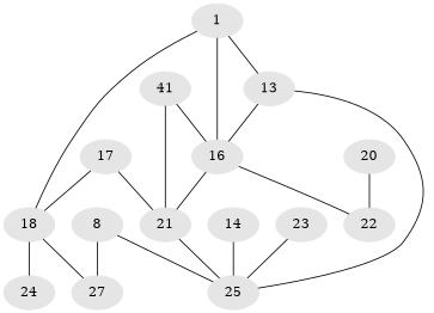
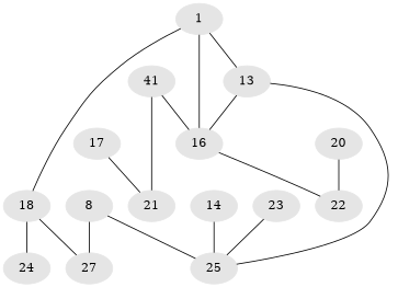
  graph {
    node [color=gray90 style=filled]
    edge [weight=1.0]
    n1 [label=1]
    13
    16
    18
    25
    21
    22
    27
    24
    8
    n11 [label=41]
    14
    17
    20
    23
    n1 -- 13
    n1 -- 16
    n1 -- 18
    13 -- 16
    13 -- 25
-   16 -- 21
    16 -- 22
    18 -- 27
    18 -- 24
-   21 -- 25
    8 -- 25
    8 -- 27 [weight=2.0]
    n11 -- 16
    n11 -- 21 [weight=2.0]
    14 -- 25
-   17 -- 18
    17 -- 21
    20 -- 22
    23 -- 25
  }
